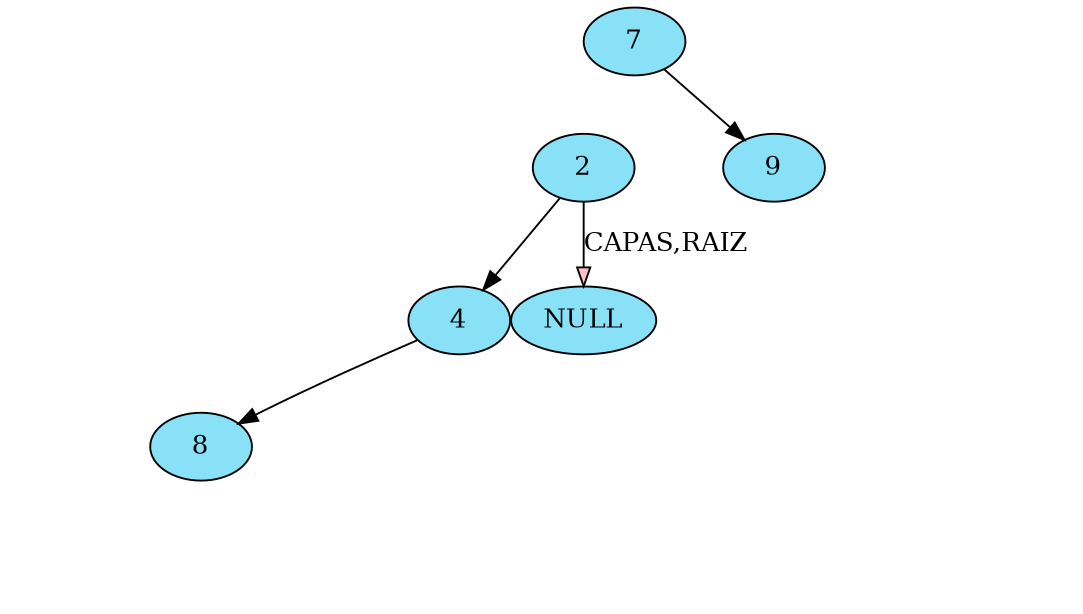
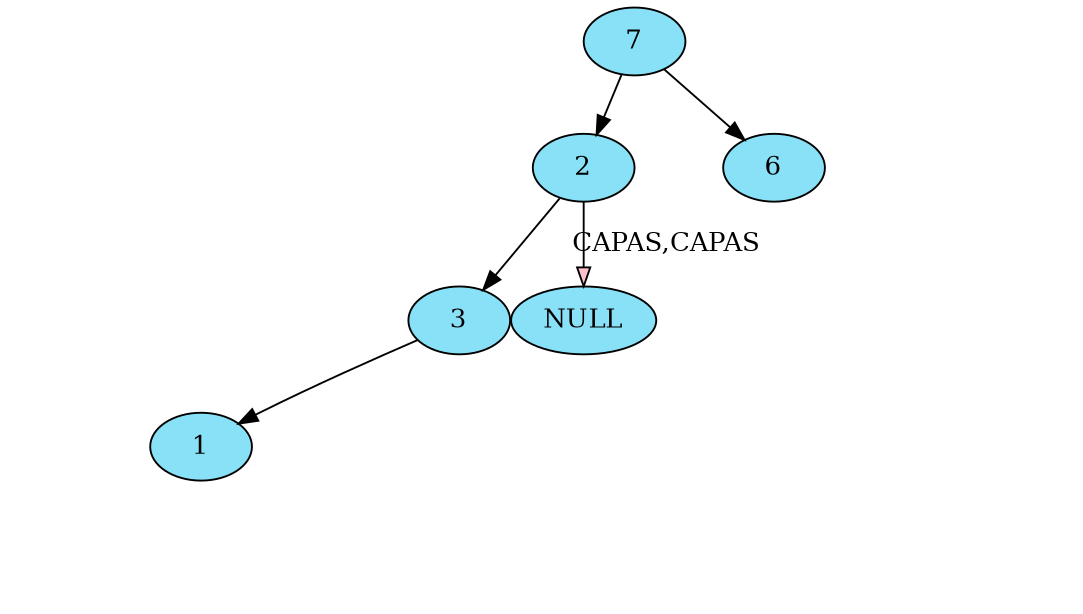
  digraph {
    nodesep=0
    ranksep=0.4
    node [fillcolor="#88E1F7" style=filled]
    n1 [label=7]
    n2 [label=2]
-   n3 [label=9]
-   n4 [label=4]
+   n3 [label=6]
+   n4 [label=3]
    NULL
    Invisible2061789502 [style=invis]
-   n7 [label=8]
+   n7 [label=1]
    Invisible305844976 [style=invis]
    Invisible1836963488 [style=invis]
    Invisible695815193 [style=invis]
+   n1 -> n2
    n1 -> n3
    n2 -> n4
-   n2 -> NULL [fillcolor=pink label="CAPAS,RAIZ"]
+   n2 -> NULL [fillcolor=pink label="CAPAS,CAPAS"]
    n3 -> Invisible2061789502 [arrowsize=0 style=invisible]
    n4 -> n7
    n4 -> Invisible1836963488 [arrowsize=0 style=invisible]
    n4 -> Invisible1836963488 [arrowsize=0 style=invisible]
    n7 -> Invisible305844976 [arrowsize=0 style=invisible]
    n7 -> Invisible305844976 [arrowsize=0 style=invisible]
  }
